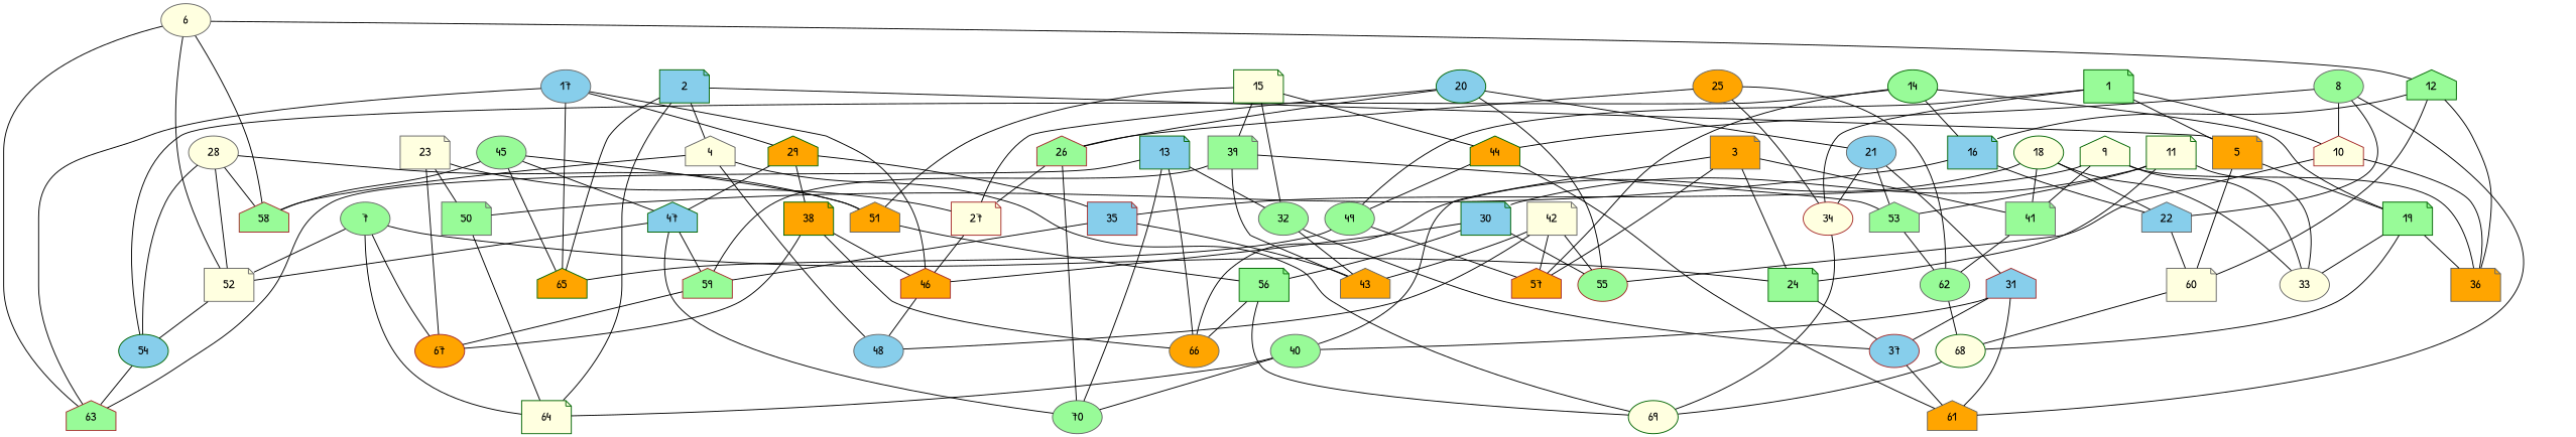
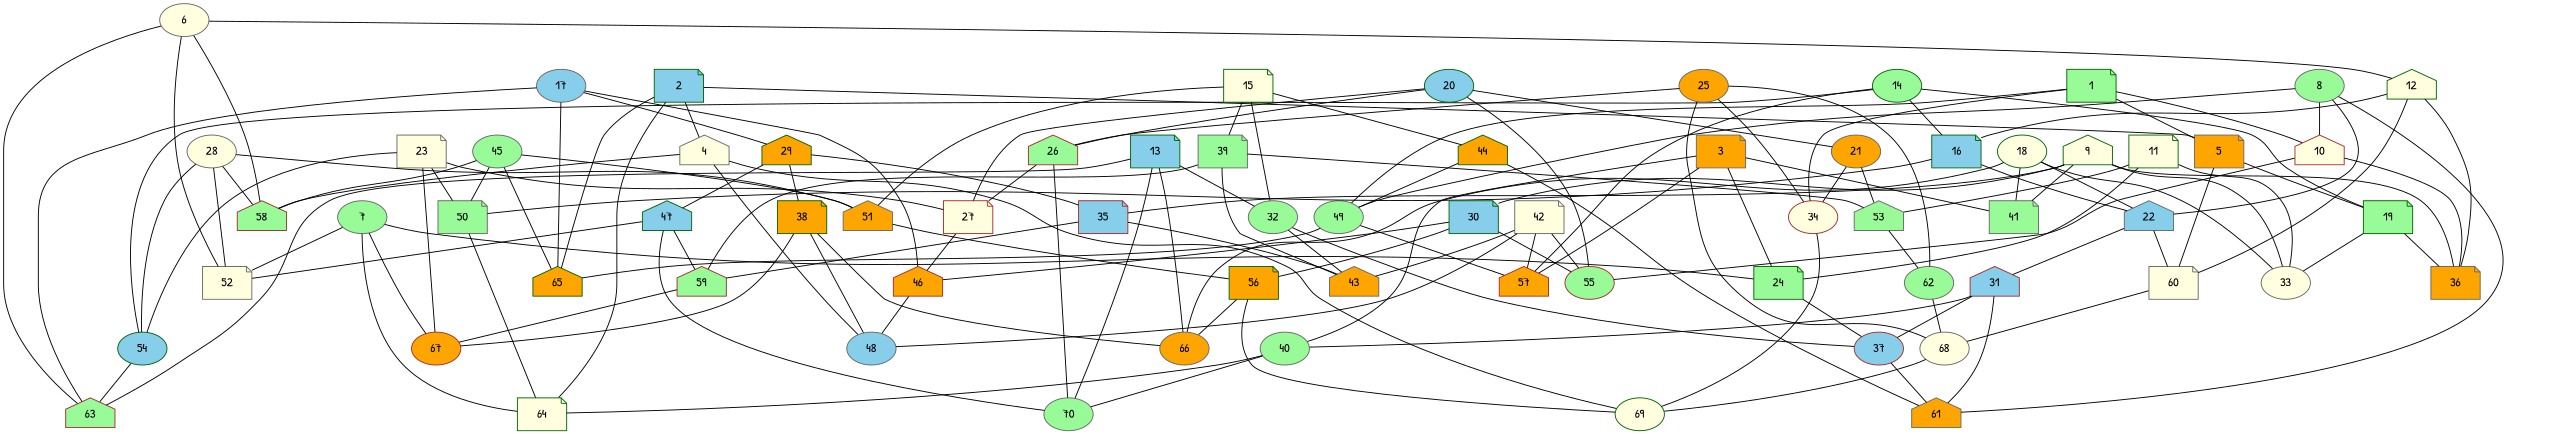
  graph {
    fontname="Patrick Hand"
    node [color=gray40 fillcolor=palegreen fontname="Patrick Hand" shape=ellipse style=filled]
    edge [fontname="Patrick Hand"]
    1 [color=darkgreen shape=note]
    5 [fillcolor=orange shape=note]
    10 [color=brown fillcolor=lightyellow shape=house]
    34 [color=brown fillcolor=lightyellow]
    49
    19 [color=darkgreen shape=note]
    60 [fillcolor=lightyellow shape=note]
    36 [fillcolor=orange shape=note]
    55 [color=brown]
    69 [color=darkgreen fillcolor=lightyellow]
    65 [color=darkgreen fillcolor=orange shape=house]
    57 [color=brown fillcolor=orange shape=house]
    2 [color=darkgreen fillcolor=skyblue shape=note]
    4 [fillcolor=lightyellow shape=house]
    64 [color=darkgreen fillcolor=lightyellow shape=note]
    48 [fillcolor=skyblue]
    58 [color=brown shape=house]
    3 [fillcolor=orange shape=note]
    24 [color=darkgreen shape=note]
    40
    41 [shape=note]
    37 [color=brown fillcolor=skyblue]
    70
    62
    33 [fillcolor=lightyellow]
-   68 [color=darkgreen fillcolor=lightyellow]
+   68 [fillcolor=lightyellow]
    6 [fillcolor=lightyellow]
-   12 [color=darkgreen shape=house]
+   12 [color=darkgreen fillcolor=lightyellow shape=house]
    52 [fillcolor=lightyellow shape=note]
    63 [color=brown shape=house]
    16 [color=darkgreen fillcolor=skyblue shape=note]
    7
    67 [color=brown fillcolor=orange]
    8
    22 [fillcolor=skyblue shape=house]
    44 [color=darkgreen fillcolor=orange shape=house]
    61 [fillcolor=orange shape=house]
    9 [color=darkgreen fillcolor=lightyellow shape=house]
    35 [color=brown fillcolor=skyblue shape=note]
    43 [fillcolor=orange shape=house]
    59 [color=brown shape=house]
    11 [color=darkgreen fillcolor=lightyellow shape=note]
    30 [color=darkgreen fillcolor=skyblue shape=note]
    53 [shape=house]
    46 [color=brown fillcolor=orange shape=house]
-   56 [color=darkgreen shape=note]
+   56 [color=darkgreen fillcolor=orange shape=note]
    50 [shape=note]
    13 [color=darkgreen fillcolor=skyblue shape=note]
    32
    66 [fillcolor=orange]
    14 [color=darkgreen]
    54 [color=darkgreen fillcolor=skyblue]
    15 [color=darkgreen fillcolor=lightyellow shape=note]
    39 [shape=note]
    51 [fillcolor=orange shape=house]
    17 [fillcolor=skyblue]
    29 [color=darkgreen fillcolor=orange shape=house]
    38 [color=darkgreen fillcolor=orange shape=note]
    47 [color=darkgreen fillcolor=skyblue shape=house]
    18 [color=darkgreen fillcolor=lightyellow]
    20 [color=darkgreen fillcolor=skyblue]
-   21 [fillcolor=skyblue]
+   21 [fillcolor=orange]
    26 [color=brown shape=house]
    27 [color=brown fillcolor=lightyellow shape=note]
    31 [color=brown fillcolor=skyblue shape=house]
    23 [fillcolor=lightyellow shape=note]
    25 [fillcolor=orange]
    28 [fillcolor=lightyellow]
    42 [fillcolor=lightyellow shape=note]
    45
    1 -- 5
    1 -- 10
    1 -- 34
    1 -- 49
    5 -- 19
    5 -- 60
    10 -- 36
    10 -- 55
    34 -- 69
    49 -- 65
    49 -- 57
    19 -- 36
    19 -- 33
    60 -- 68
    2 -- 5
    2 -- 65
    2 -- 4
    2 -- 64
    4 -- 69
    4 -- 48
    4 -- 58
    3 -- 57
    3 -- 24
    3 -- 40
    3 -- 41
    24 -- 37
    40 -- 64
    40 -- 70
-   41 -- 62
    37 -- 61
    62 -- 68
    68 -- 69
    6 -- 58
    6 -- 12
    6 -- 52
    6 -- 63
    12 -- 60
    12 -- 36
    12 -- 16
    16 -- 22
    16 -- 50
    7 -- 64
    7 -- 24
    7 -- 52
    7 -- 67
    8 -- 10
    8 -- 22
-   8 -- 44
+   8 -- 49
    8 -- 61
    22 -- 60
    44 -- 49
    44 -- 61
    9 -- 36
    9 -- 41
    9 -- 33
    9 -- 35
    35 -- 43
    35 -- 59
    59 -- 67
    11 -- 24
    11 -- 33
-   11 -- 30
+   9 -- 30
    11 -- 53
    30 -- 55
    30 -- 46
    30 -- 56
    53 -- 62
    46 -- 48
    56 -- 69
    56 -- 66
    50 -- 64
    13 -- 70
    13 -- 63
    13 -- 32
    13 -- 66
    32 -- 37
    32 -- 43
    14 -- 19
    14 -- 57
    14 -- 16
    14 -- 54
    54 -- 63
    15 -- 44
    15 -- 32
    15 -- 39
    15 -- 51
    39 -- 43
    39 -- 59
    39 -- 53
    51 -- 56
    17 -- 65
    17 -- 63
    17 -- 46
    17 -- 29
    29 -- 35
    29 -- 38
    29 -- 47
-   38 -- 46
+   38 -- 48
    38 -- 67
    38 -- 66
    47 -- 70
    47 -- 52
    47 -- 59
    18 -- 41
    18 -- 33
    18 -- 22
    18 -- 66
    20 -- 55
    20 -- 21
    20 -- 26
    20 -- 27
    21 -- 34
    21 -- 53
-   21 -- 31
+   22 -- 31
    26 -- 70
    26 -- 27
    27 -- 46
    31 -- 40
    31 -- 37
    31 -- 61
    23 -- 67
    23 -- 50
-   52 -- 54
+   23 -- 54
    23 -- 27
    25 -- 34
    25 -- 62
-   19 -- 68
+   25 -- 68
    25 -- 26
    28 -- 58
    28 -- 52
    28 -- 54
    28 -- 51
    42 -- 55
    42 -- 57
    42 -- 48
    42 -- 43
    45 -- 65
    45 -- 58
-   45 -- 47
+   45 -- 50
    45 -- 51
  }
